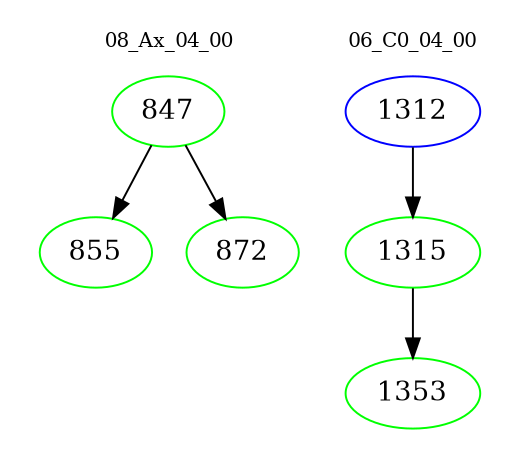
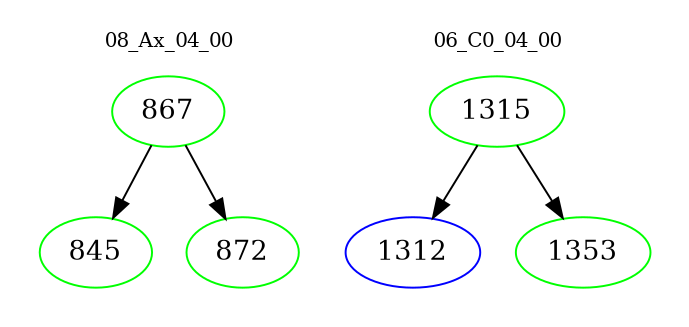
  digraph {
    node [color=green]
    edge [color=black]
-   n1 [label=847]
-   n2 [label=855]
+   n1 [label=867]
+   n2 [label=845]
    n3 [label=872]
    n4 [label=1315]
    n5 [color=blue label=1312]
    n6 [label=1353]
    subgraph cluster_1 {
      color=white
      fontsize=10
      label="08_Ax_04_00"
      n1
      n2
      n3
    }
    subgraph cluster_2 {
      color=white
      fontsize=10
      label="06_C0_04_00"
      n4
      n5
      n6
    }
    n1 -> n2
    n1 -> n3
-   n5 -> n4
+   n4 -> n5
    n4 -> n6
  }
